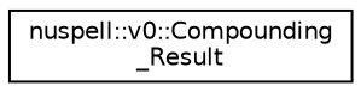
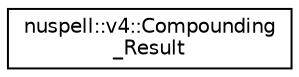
  digraph {
    rankdir=LR
-   n1 [color=black fillcolor=white fontname=Helvetica fontsize=10 height=0.2 label="nuspell::v0::Compounding\l_Result" shape=record style=filled width=0.4]
+   n1 [color=black fillcolor=white fontname=Helvetica fontsize=10 height=0.2 label="nuspell::v4::Compounding\l_Result" shape=record style=filled width=0.4]
  }
